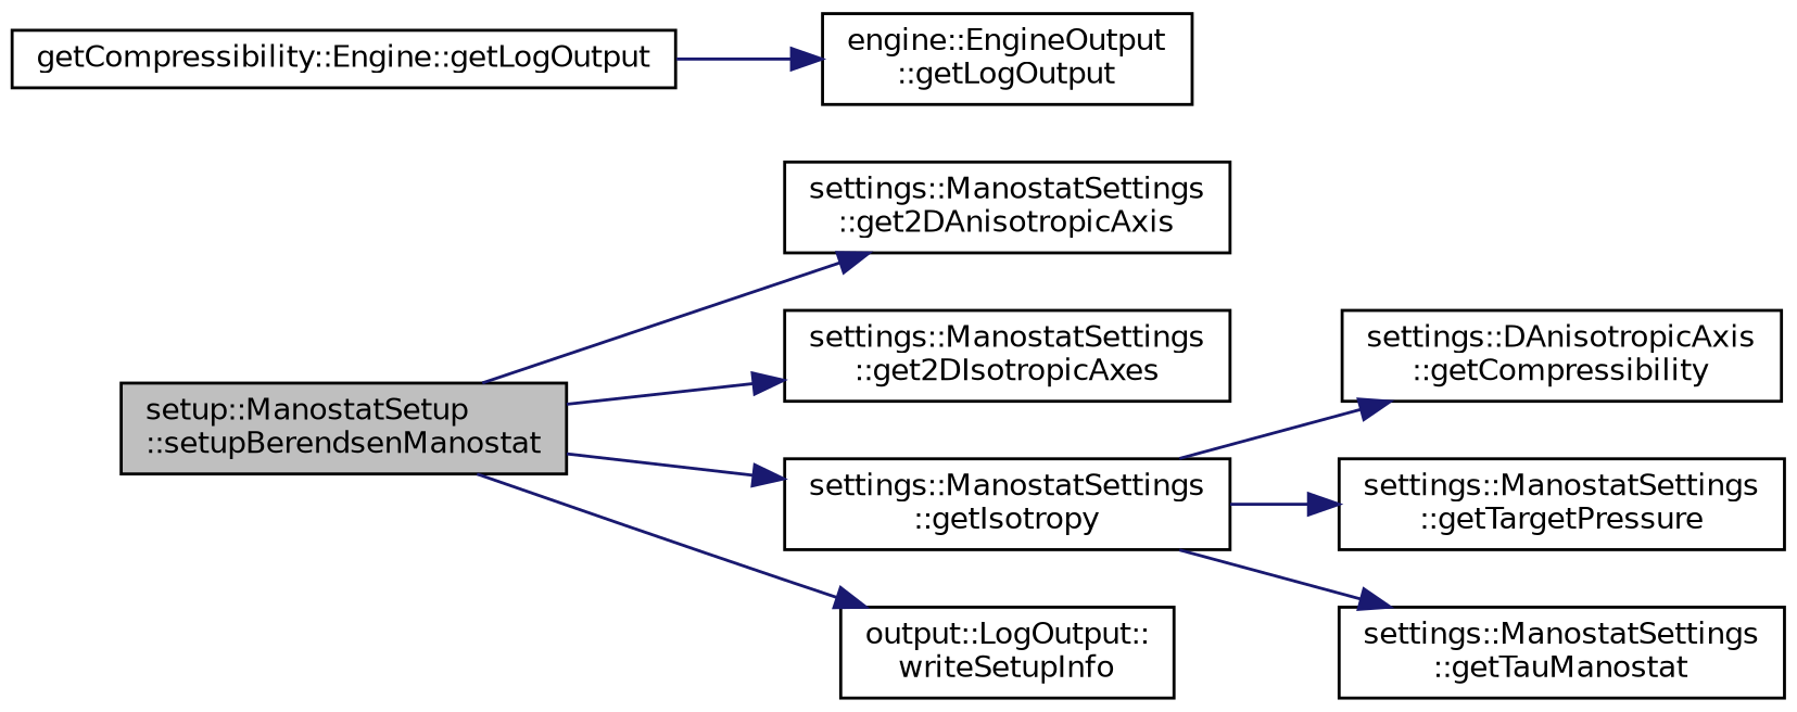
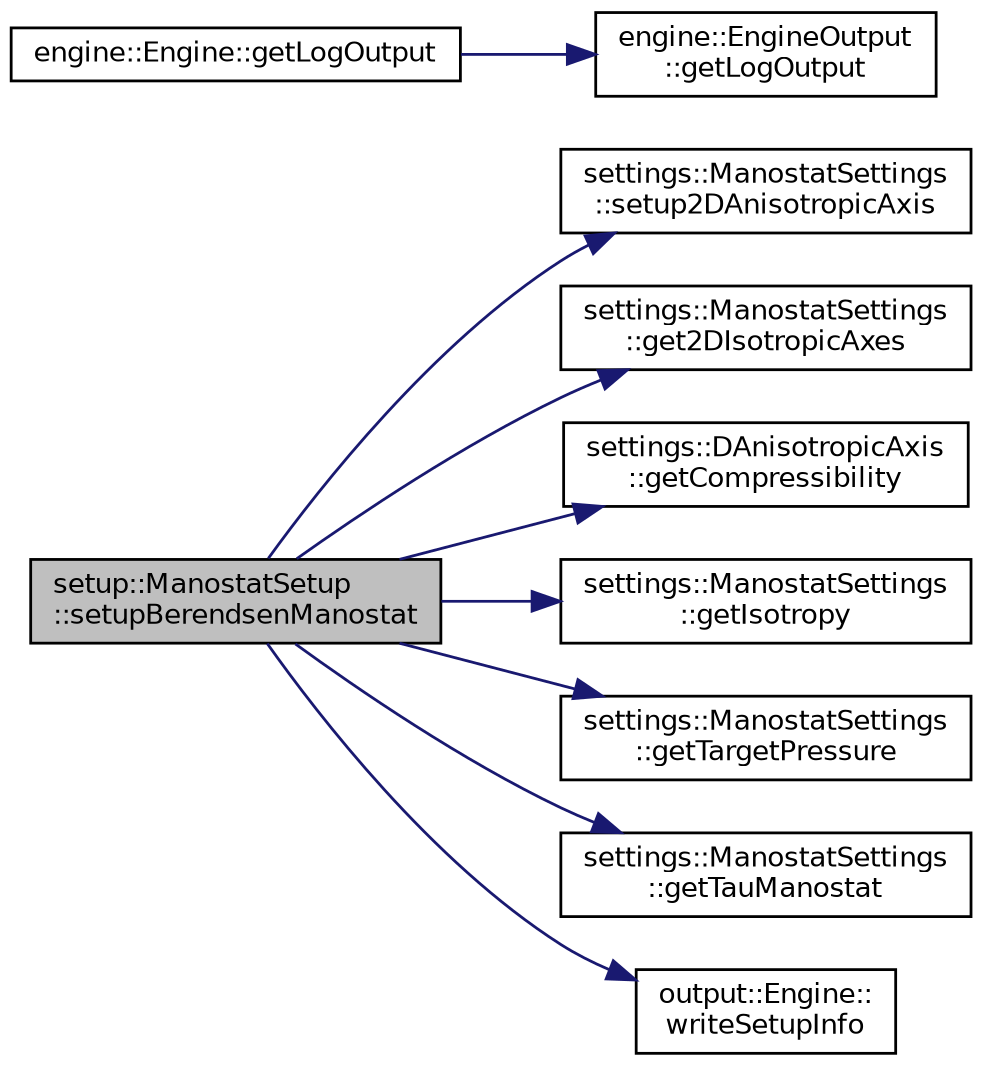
  digraph {
    rankdir=LR
    node [color=black fillcolor=white fontname=Helvetica fontsize=10 shape=record style=filled]
    edge [color=midnightblue fontname=Helvetica fontsize=10 labelfontname=Helvetica labelfontsize=10 style=solid]
    n1 [fillcolor=grey75 fontcolor=black height=0.2 label="setup::ManostatSetup\l::setupBerendsenManostat" width=0.4]
-   n2 [height=0.2 label="settings::ManostatSettings\l::get2DAnisotropicAxis" width=0.4]
+   n2 [height=0.2 label="settings::ManostatSettings\l::setup2DAnisotropicAxis" width=0.4]
    n3 [height=0.2 label="settings::ManostatSettings\l::get2DIsotropicAxes" width=0.4]
    n4 [height=0.2 label="settings::DAnisotropicAxis\l::getCompressibility" width=0.4]
    n5 [height=0.2 label="settings::ManostatSettings\l::getIsotropy" width=0.4]
    n6 [height=0.2 label="settings::ManostatSettings\l::getTargetPressure" width=0.4]
    n7 [height=0.2 label="settings::ManostatSettings\l::getTauManostat" width=0.4]
-   n8 [height=0.2 label="output::LogOutput::\lwriteSetupInfo" width=0.4]
-   n9 [height=0.2 label="getCompressibility::Engine::getLogOutput" width=0.4]
+   n8 [height=0.2 label="output::Engine::\lwriteSetupInfo" width=0.4]
+   n9 [height=0.2 label="engine::Engine::getLogOutput" width=0.4]
    n10 [height=0.2 label="engine::EngineOutput\l::getLogOutput" width=0.4]
    n1 -> n2
    n1 -> n3
-   n5 -> n4
+   n1 -> n4
    n1 -> n5
-   n5 -> n6
-   n5 -> n7
+   n1 -> n6
+   n1 -> n7
    n1 -> n8
    n9 -> n10
  }
